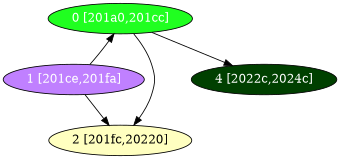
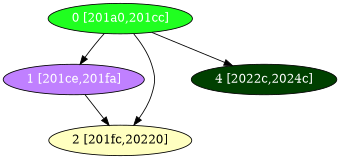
  digraph {
    node [fontcolor="#ffffff" shape=oval style=filled]
    n1 [fillcolor="#20FF20" label="0 [201a0,201cc]"]
    n2 [fillcolor="#C080FF" label="1 [201ce,201fa]"]
    n3 [fillcolor="#FFFFC0" fontcolor="#000000" label="2 [201fc,20220]"]
    n4 [fillcolor="#004000" label="4 [2022c,2024c]"]
-   n2 -> n1
+   n1 -> n2
    n1 -> n3
    n1 -> n4
    n2 -> n3
  }
